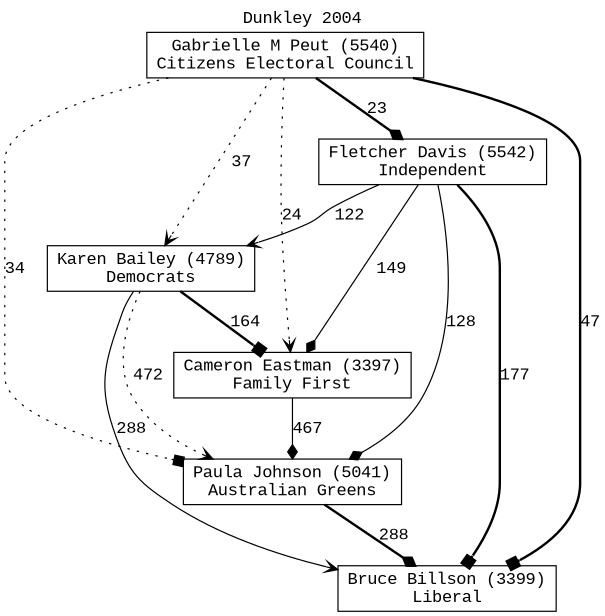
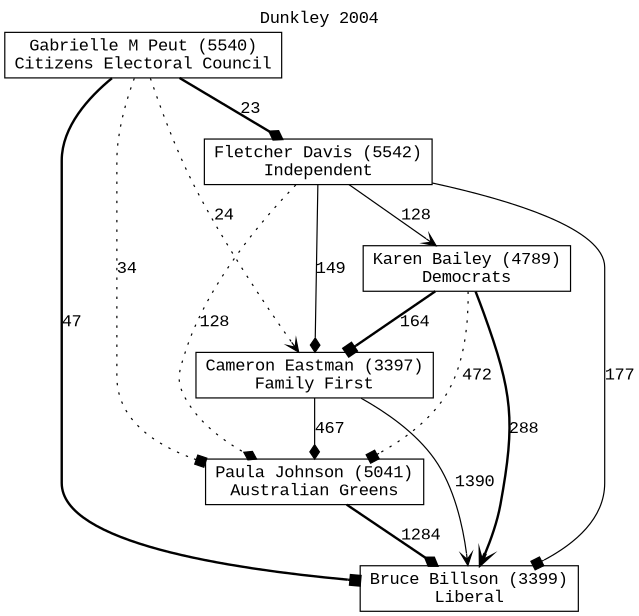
  digraph {
    fontname="Liberation Mono"
    label="Dunkley 2004"
    labelloc=t
    mclimit=10
    node [fontname="Liberation Mono" shape=box]
    edge [arrowhead=vee fontname="Liberation Mono" style=solid]
    n1 [label="Bruce Billson (3399)\nLiberal"]
    n2 [label="Paula Johnson (5041)\nAustralian Greens"]
    n3 [label="Cameron Eastman (3397)\nFamily First"]
    n4 [label="Karen Bailey (4789)\nDemocrats"]
    n5 [label="Fletcher Davis (5542)\nIndependent"]
    n6 [label="Gabrielle M Peut (5540)\nCitizens Electoral Council"]
-   n2 -> n1 [arrowhead=diamond label=288 style=bold]
+   n2 -> n1 [arrowhead=diamond label=1284 style=bold]
+   n3 -> n1 [label=1390]
    n3 -> n2 [arrowhead=diamond label=467]
-   n4 -> n1 [label=288]
-   n4 -> n2 [label=472 style=dotted]
+   n4 -> n1 [label=288 style=bold]
+   n4 -> n2 [arrowhead=box label=472 style=dotted]
    n4 -> n3 [arrowhead=box label=164 style=bold]
-   n5 -> n1 [arrowhead=box label=177 style=bold]
-   n5 -> n2 [arrowhead=diamond label=128]
+   n5 -> n1 [arrowhead=box label=177]
+   n5 -> n2 [arrowhead=diamond label=128 style=dotted]
    n5 -> n3 [arrowhead=diamond label=149]
-   n5 -> n4 [label=122]
+   n5 -> n4 [label=128]
    n6 -> n1 [arrowhead=box label=47 style=bold]
    n6 -> n2 [arrowhead=box label=34 style=dotted]
    n6 -> n3 [label=24 style=dotted]
-   n6 -> n4 [label=37 style=dotted]
    n6 -> n5 [arrowhead=diamond label=23 style=bold]
  }
